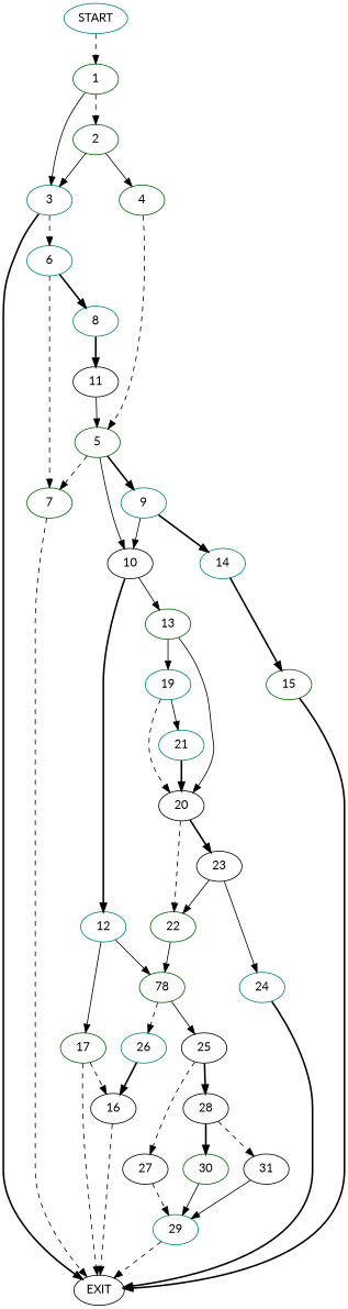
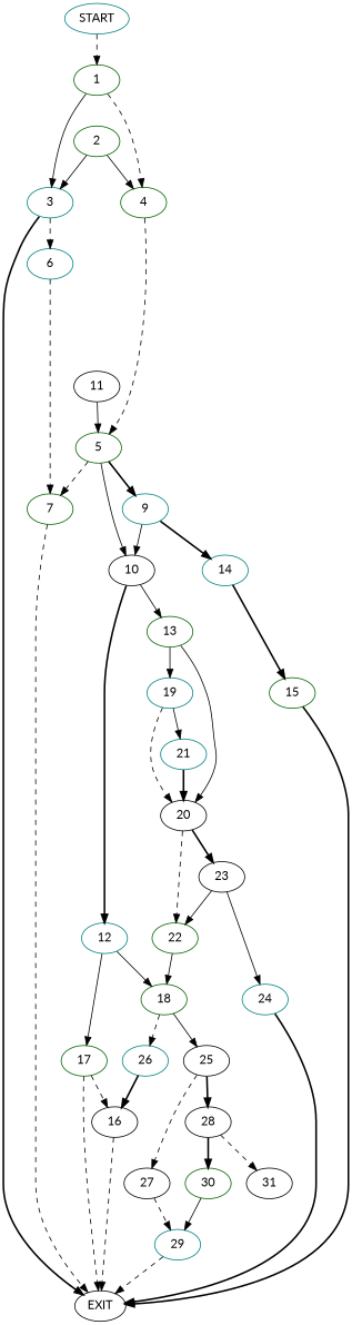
  digraph {
    fontname=Lato
    node [color=teal fontname=Lato]
    edge [fontname=Lato style=solid]
    n1 [label=START]
    1 [color=darkgreen]
    2 [color=darkgreen]
    3
    n5 [color=black label=EXIT]
    4 [color=darkgreen]
    6
    5 [color=darkgreen]
    9
    10 [color=black]
    7 [color=darkgreen]
-   8
    14
    12
    13 [color=darkgreen]
    11 [color=black]
    15 [color=darkgreen]
    17 [color=darkgreen]
-   18 [color=darkgreen label=78]
+   18 [color=darkgreen]
    19
    20 [color=black]
    16 [color=black]
    25 [color=black]
    26
    21
    22 [color=darkgreen]
    23 [color=black]
    27 [color=black]
    28 [color=black]
    24
    29
    30 [color=darkgreen]
    31 [color=black]
    n1 -> 1 [style=dashed]
-   1 -> 2 [style=dashed]
+   1 -> 4 [style=dashed]
    1 -> 3
    2 -> 3
    2 -> 4
    3 -> n5 [style=bold]
    3 -> 6 [style=dashed]
    4 -> 5 [style=dashed]
    6 -> 7 [style=dashed]
-   6 -> 8 [style=bold]
    5 -> 9 [style=bold]
    5 -> 10
    5 -> 7 [style=dashed]
    9 -> 10
    9 -> 14 [style=bold]
    10 -> 12 [style=bold]
    10 -> 13
    7 -> n5 [style=dashed]
-   8 -> 11 [style=bold]
    14 -> 15 [style=bold]
    12 -> 17
    12 -> 18
    13 -> 19
    13 -> 20
    11 -> 5
    15 -> n5 [style=bold]
    17 -> n5 [style=dashed]
    17 -> 16 [style=dashed]
    18 -> 25
    18 -> 26 [style=dashed]
    19 -> 20 [style=dashed]
    19 -> 21
    20 -> 22 [style=dashed]
    20 -> 23 [style=bold]
    16 -> n5 [style=dashed]
    25 -> 27 [style=dashed]
    25 -> 28 [style=bold]
    26 -> 16 [style=bold]
    21 -> 20 [style=bold]
    22 -> 18
    23 -> 22
    23 -> 24
    27 -> 29 [style=dashed]
    28 -> 30 [style=bold]
    28 -> 31 [style=dashed]
    24 -> n5 [style=bold]
    29 -> n5 [style=dashed]
    30 -> 29
-   31 -> 29
  }
